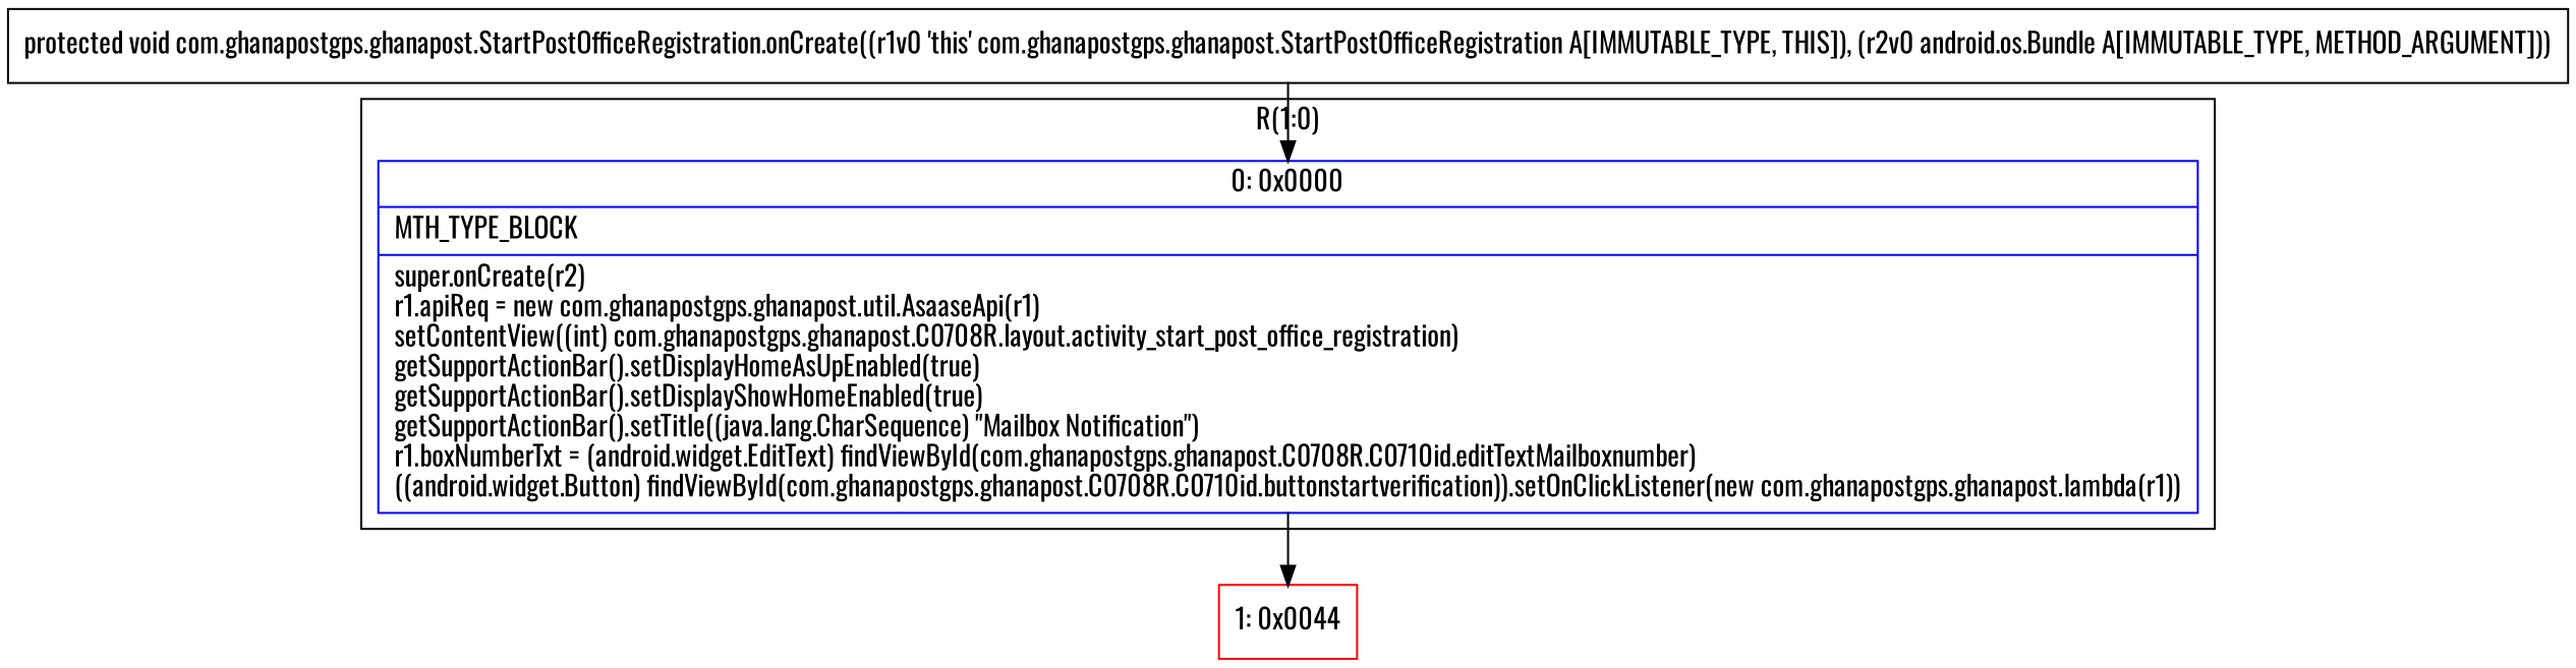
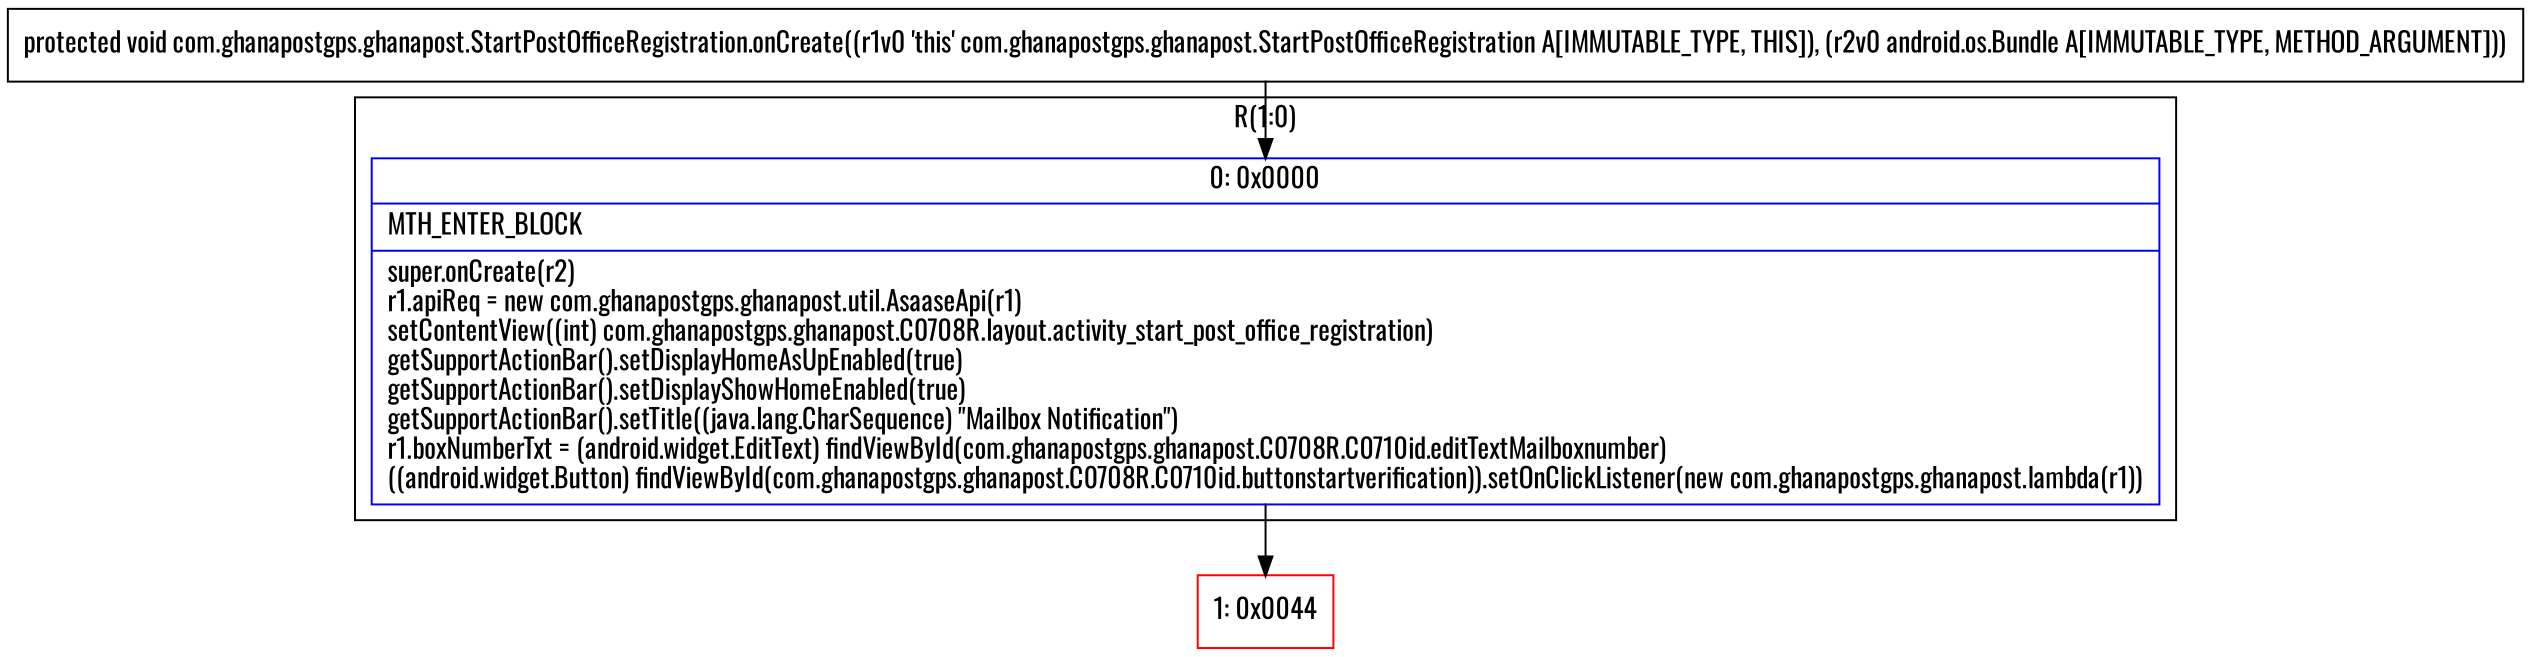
  digraph {
    fontname=Oswald
    node [shape=record fontname=Oswald]
    edge [fontname=Oswald]
-   n1 [color=blue label="{0\:\ 0x0000|MTH_TYPE_BLOCK\l|super.onCreate(r2)\lr1.apiReq = new com.ghanapostgps.ghanapost.util.AsaaseApi(r1)\lsetContentView((int) com.ghanapostgps.ghanapost.C0708R.layout.activity_start_post_office_registration)\lgetSupportActionBar().setDisplayHomeAsUpEnabled(true)\lgetSupportActionBar().setDisplayShowHomeEnabled(true)\lgetSupportActionBar().setTitle((java.lang.CharSequence) \"Mailbox Notification\")\lr1.boxNumberTxt = (android.widget.EditText) findViewById(com.ghanapostgps.ghanapost.C0708R.C0710id.editTextMailboxnumber)\l((android.widget.Button) findViewById(com.ghanapostgps.ghanapost.C0708R.C0710id.buttonstartverification)).setOnClickListener(new com.ghanapostgps.ghanapost.lambda(r1))\l}"]
+   n1 [color=blue label="{0\:\ 0x0000|MTH_ENTER_BLOCK\l|super.onCreate(r2)\lr1.apiReq = new com.ghanapostgps.ghanapost.util.AsaaseApi(r1)\lsetContentView((int) com.ghanapostgps.ghanapost.C0708R.layout.activity_start_post_office_registration)\lgetSupportActionBar().setDisplayHomeAsUpEnabled(true)\lgetSupportActionBar().setDisplayShowHomeEnabled(true)\lgetSupportActionBar().setTitle((java.lang.CharSequence) \"Mailbox Notification\")\lr1.boxNumberTxt = (android.widget.EditText) findViewById(com.ghanapostgps.ghanapost.C0708R.C0710id.editTextMailboxnumber)\l((android.widget.Button) findViewById(com.ghanapostgps.ghanapost.C0708R.C0710id.buttonstartverification)).setOnClickListener(new com.ghanapostgps.ghanapost.lambda(r1))\l}"]
    n2 [color=red label="{1\:\ 0x0044}"]
    n3 [label="{protected void com.ghanapostgps.ghanapost.StartPostOfficeRegistration.onCreate((r1v0 'this' com.ghanapostgps.ghanapost.StartPostOfficeRegistration A[IMMUTABLE_TYPE, THIS]), (r2v0 android.os.Bundle A[IMMUTABLE_TYPE, METHOD_ARGUMENT])) }"]
    subgraph cluster_1 {
      label="R(1:0)"
      n1
    }
    n1 -> n2
    n3 -> n1
  }
